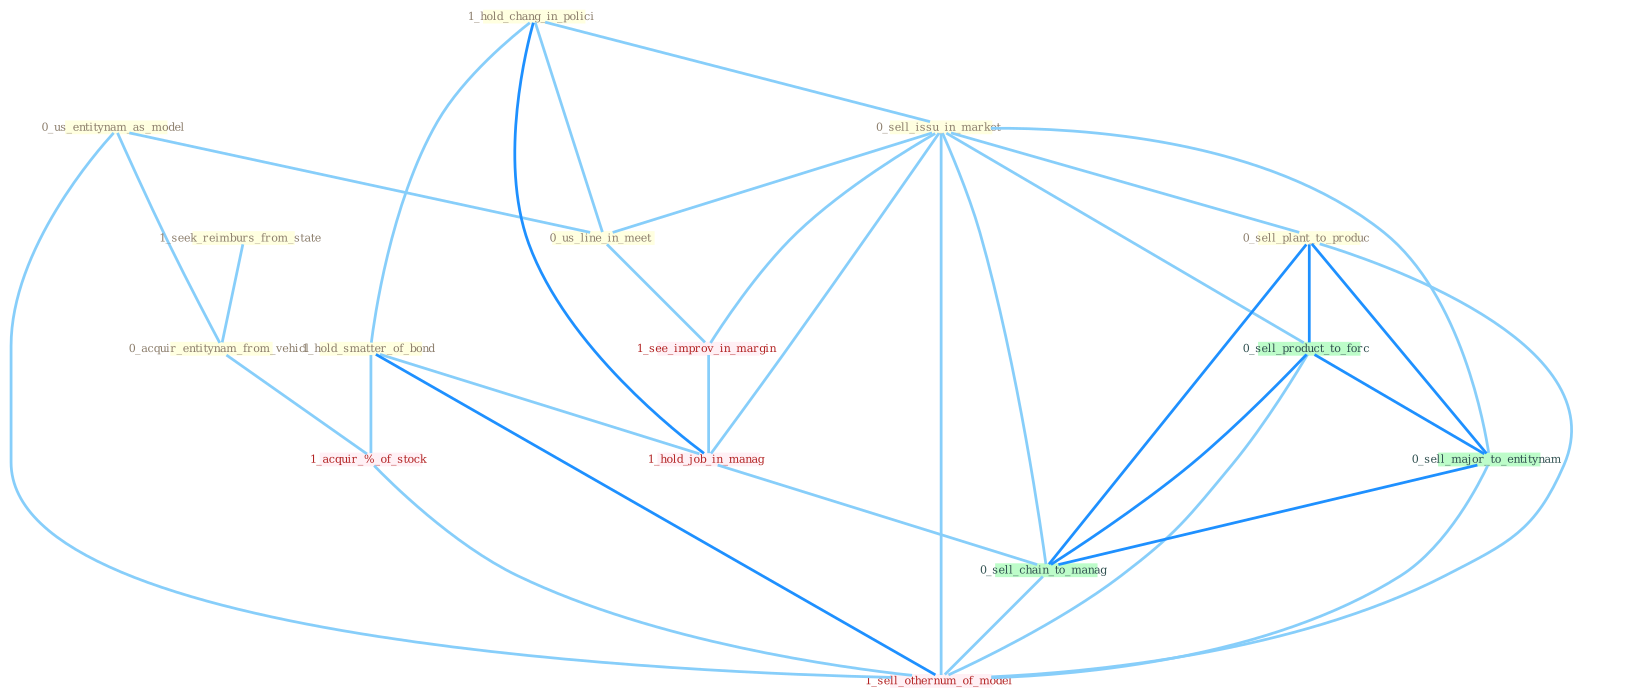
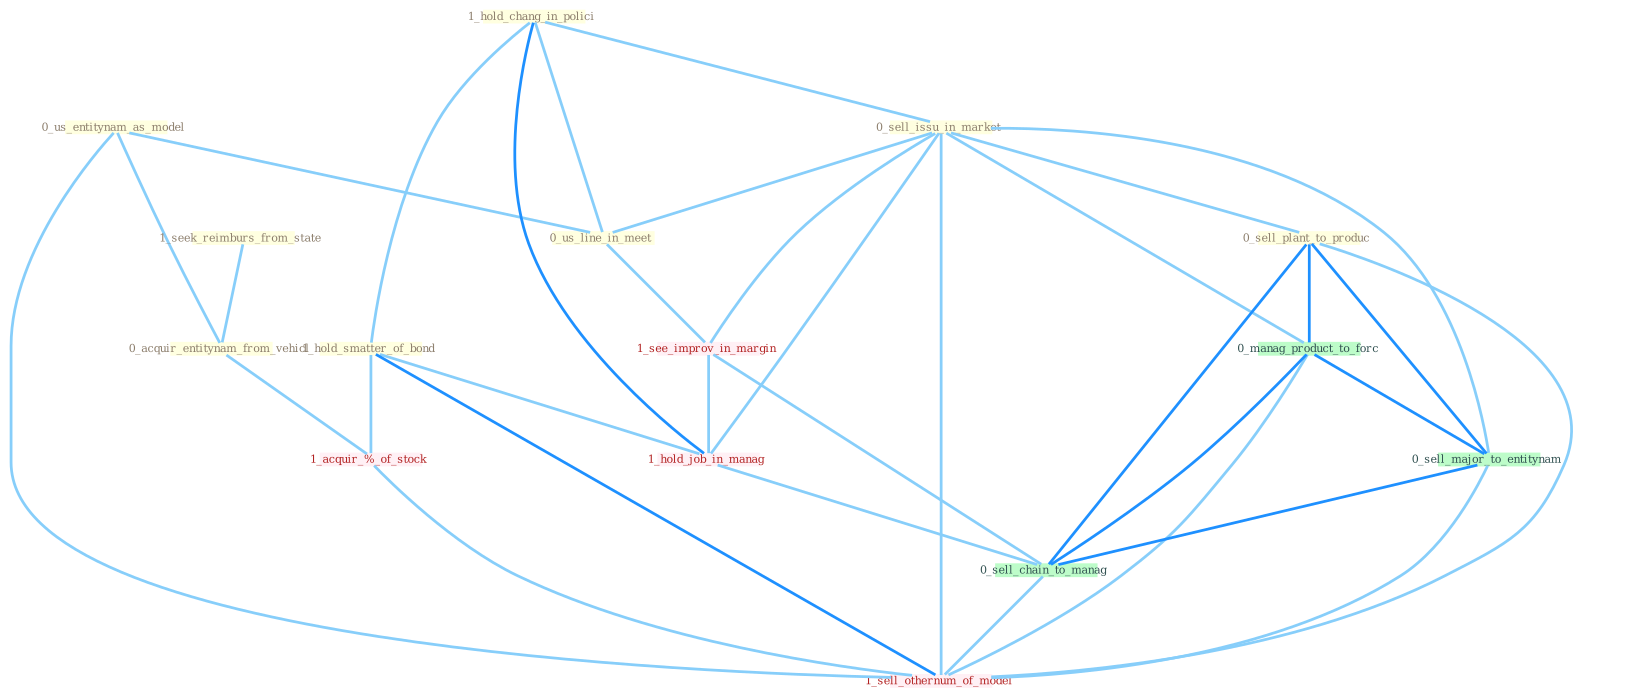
  graph {
    node [color="#ffffe0" fixedsize=true fontcolor="#8b7d6b" fontsize=4 shape=polygon style=filled]
    edge [color="#87cefa" w=1]
    "0_us_entitynam_as_model " [height=.06 width=.5]
    "1_seek_reimburs_from_state " [height=.06 width=.5]
    "1_hold_chang_in_polici " [height=.06 width=.5]
    "1_hold_smatter_of_bond " [height=.06 width=.5]
    "0_sell_issu_in_market " [height=.06 width=.5]
    "0_acquir_entitynam_from_vehicl " [height=.06 width=.5]
    "0_sell_plant_to_produc " [height=.06 width=.5]
    "0_us_line_in_meet " [height=.06 width=.5]
    "1_see_improv_in_margin " [color="#fff0f5" fontcolor="#b22222" height=.06 width=.5]
    "1_acquir_%_of_stock " [color="#fff0f5" fontcolor="#b22222" height=.06 width=.5]
    "1_hold_job_in_manag " [color="#fff0f5" fontcolor="#b22222" height=.06 width=.5]
    "1_sell_othernum_of_model " [color="#fff0f5" fontcolor="#b22222" height=.06 width=.5]
-   "0_sell_product_to_forc " [color="#BDFCC9" fontcolor="#2f4f4f" height=.06 width=.5]
+   "0_sell_product_to_forc " [color="#BDFCC9" fontcolor="#2f4f4f" height=.06 width=.5 label="0_manag_product_to_forc"]
    "0_sell_major_to_entitynam " [color="#BDFCC9" fontcolor="#2f4f4f" height=.06 width=.5]
    "0_sell_chain_to_manag " [color="#BDFCC9" fontcolor="#2f4f4f" height=.06 width=.5]
    subgraph sub_1 {
      "0_us_entitynam_as_model "
      "1_seek_reimburs_from_state "
      "1_hold_chang_in_polici "
      "1_hold_smatter_of_bond "
      "0_sell_issu_in_market "
      "0_acquir_entitynam_from_vehicl "
      "0_sell_plant_to_produc "
      "0_us_line_in_meet "
    }
    subgraph sub_2 {
      "1_see_improv_in_margin "
      "1_acquir_%_of_stock "
      "1_hold_job_in_manag "
      "1_sell_othernum_of_model "
    }
    "0_us_entitynam_as_model " -- "0_acquir_entitynam_from_vehicl "
    "0_us_entitynam_as_model " -- "0_us_line_in_meet "
    "0_us_entitynam_as_model " -- "1_sell_othernum_of_model "
    "1_seek_reimburs_from_state " -- "0_acquir_entitynam_from_vehicl "
    "1_hold_chang_in_polici " -- "1_hold_smatter_of_bond "
    "1_hold_chang_in_polici " -- "0_sell_issu_in_market "
    "1_hold_chang_in_polici " -- "0_us_line_in_meet "
    "1_hold_chang_in_polici " -- "1_hold_job_in_manag " [color="#1e90ff" w=2]
    "1_hold_smatter_of_bond " -- "1_acquir_%_of_stock "
    "1_hold_smatter_of_bond " -- "1_hold_job_in_manag "
    "1_hold_smatter_of_bond " -- "1_sell_othernum_of_model " [color="#1e90ff"]
    "0_sell_issu_in_market " -- "0_sell_plant_to_produc "
    "0_sell_issu_in_market " -- "0_us_line_in_meet "
    "0_sell_issu_in_market " -- "1_see_improv_in_margin "
    "0_sell_issu_in_market " -- "1_hold_job_in_manag "
    "0_sell_issu_in_market " -- "1_sell_othernum_of_model "
    "0_sell_issu_in_market " -- "0_sell_product_to_forc "
    "0_sell_issu_in_market " -- "0_sell_major_to_entitynam "
-   "0_sell_issu_in_market " -- "0_sell_chain_to_manag "
+   "1_see_improv_in_margin " -- "0_sell_chain_to_manag "
    "0_acquir_entitynam_from_vehicl " -- "1_acquir_%_of_stock "
    "0_sell_plant_to_produc " -- "1_sell_othernum_of_model "
    "0_sell_plant_to_produc " -- "0_sell_product_to_forc " [color="#1e90ff" w=2]
    "0_sell_plant_to_produc " -- "0_sell_major_to_entitynam " [color="#1e90ff" w=2]
    "0_sell_plant_to_produc " -- "0_sell_chain_to_manag " [color="#1e90ff" w=2]
    "0_us_line_in_meet " -- "1_see_improv_in_margin "
    "1_see_improv_in_margin " -- "1_hold_job_in_manag "
    "1_acquir_%_of_stock " -- "1_sell_othernum_of_model "
    "1_hold_job_in_manag " -- "0_sell_chain_to_manag "
    "0_sell_product_to_forc " -- "1_sell_othernum_of_model "
    "0_sell_product_to_forc " -- "0_sell_major_to_entitynam " [color="#1e90ff" w=2]
    "0_sell_product_to_forc " -- "0_sell_chain_to_manag " [color="#1e90ff" w=2]
    "0_sell_major_to_entitynam " -- "1_sell_othernum_of_model "
    "0_sell_major_to_entitynam " -- "0_sell_chain_to_manag " [color="#1e90ff" w=2]
    "0_sell_chain_to_manag " -- "1_sell_othernum_of_model "
  }
